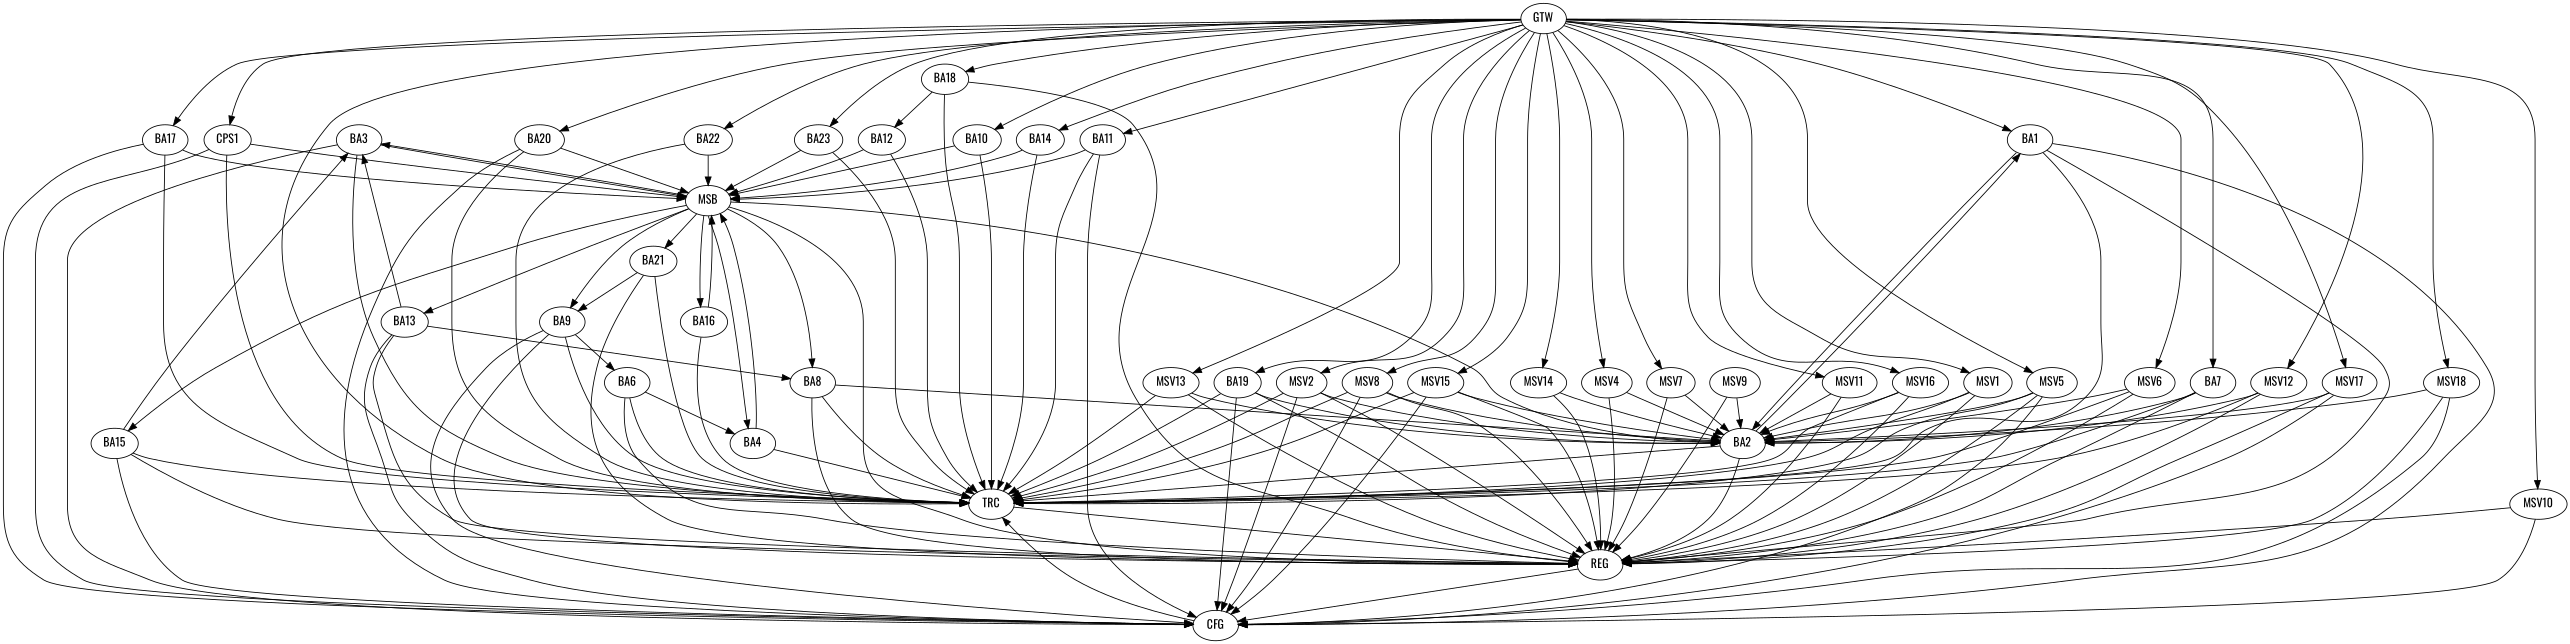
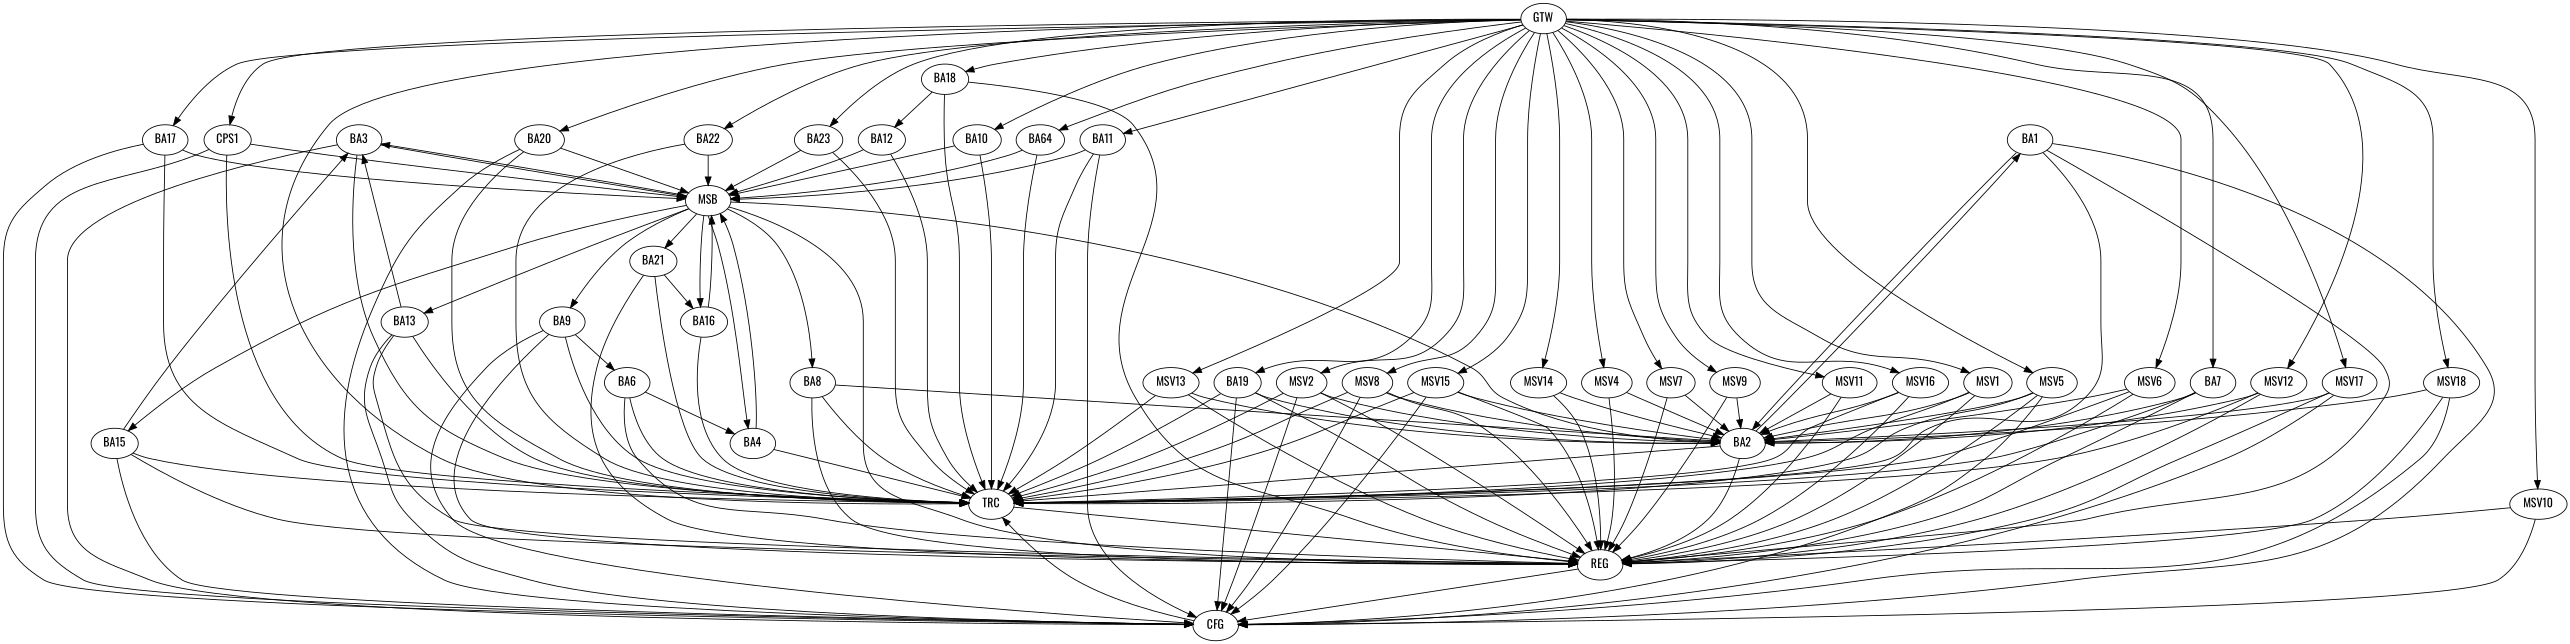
  strict digraph {
    fontname=Oswald
    node [fontname=Oswald]
    edge [fontname=Oswald]
    n1 [label=BA1]
    n2 [label=BA2]
    n3 [label=REG]
    n4 [label=CFG]
    n5 [label=TRC]
    n6 [label=BA3]
    n7 [label=MSB]
    n8 [label=BA4]
    n9 [label=BA8]
    n10 [label=BA9]
    n11 [label=BA13]
    n12 [label=BA15]
    n13 [label=BA16]
    n14 [label=BA21]
    n15 [label=BA6]
    n16 [label=BA7]
    n17 [label=BA10]
    n18 [label=BA11]
    n19 [label=BA12]
-   n20 [label=BA14]
+   n20 [label=BA64]
    n21 [label=BA17]
    n22 [label=BA18]
    n23 [label=BA19]
    n24 [label=BA20]
    n25 [label=BA22]
    n26 [label=BA23]
    n27 [label=CPS1]
    n28 [label=GTW]
    n29 [label=MSV1]
    n30 [label=MSV2]
    n31 [label=MSV4]
    n32 [label=MSV5]
    n33 [label=MSV6]
    n34 [label=MSV7]
    n35 [label=MSV8]
    n36 [label=MSV9]
    n37 [label=MSV10]
    n38 [label=MSV11]
    n39 [label=MSV12]
    n40 [label=MSV13]
    n41 [label=MSV14]
    n42 [label=MSV15]
    n43 [label=MSV16]
    n44 [label=MSV17]
    n45 [label=MSV18]
    n1 -> n2
    n1 -> n3
    n1 -> n4
    n1 -> n5
    n2 -> n1
    n2 -> n3
    n2 -> n5
    n3 -> n4
    n4 -> n5
    n5 -> n3
    n6 -> n4
    n6 -> n5
    n6 -> n7
    n7 -> n2
    n7 -> n3
    n7 -> n6
    n7 -> n8
    n7 -> n9
    n7 -> n10
    n7 -> n11
    n7 -> n12
    n7 -> n13
    n7 -> n14
    n8 -> n5
    n8 -> n7
    n9 -> n2
    n9 -> n3
    n9 -> n5
    n10 -> n3
    n10 -> n4
    n10 -> n5
    n10 -> n15
    n11 -> n3
    n11 -> n4
-   n11 -> n9
+   n11 -> n5
    n11 -> n6
    n12 -> n3
    n12 -> n4
    n12 -> n5
    n12 -> n6
    n13 -> n5
    n13 -> n7
    n14 -> n3
    n14 -> n5
-   n14 -> n10
+   n14 -> n13
    n15 -> n3
    n15 -> n5
    n15 -> n8
    n16 -> n2
    n16 -> n3
    n16 -> n5
    n17 -> n5
    n17 -> n7
    n18 -> n4
    n18 -> n5
    n18 -> n7
    n19 -> n5
    n19 -> n7
    n20 -> n5
    n20 -> n7
    n21 -> n4
    n21 -> n5
    n21 -> n7
    n22 -> n3
    n22 -> n5
    n22 -> n19
    n23 -> n2
    n23 -> n3
    n23 -> n4
    n23 -> n5
    n24 -> n4
    n24 -> n5
    n24 -> n7
    n25 -> n5
    n25 -> n7
    n26 -> n5
    n26 -> n7
    n27 -> n4
    n27 -> n5
    n27 -> n7
    n28 -> n5
    n28 -> n16
    n28 -> n17
    n28 -> n18
    n28 -> n20
    n28 -> n21
    n28 -> n22
    n28 -> n23
    n28 -> n24
    n28 -> n25
    n28 -> n26
    n28 -> n27
    n28 -> n29
    n28 -> n30
    n28 -> n31
    n28 -> n32
    n28 -> n33
    n28 -> n34
    n28 -> n35
-   n28 -> n1
+   n28 -> n36
    n28 -> n37
    n28 -> n38
    n28 -> n39
    n28 -> n40
    n28 -> n41
    n28 -> n42
    n28 -> n43
    n28 -> n44
    n28 -> n45
    n29 -> n2
    n29 -> n3
    n29 -> n5
    n30 -> n2
    n30 -> n3
    n30 -> n4
    n30 -> n5
    n31 -> n2
    n31 -> n3
    n32 -> n2
    n32 -> n3
    n32 -> n4
    n32 -> n5
    n33 -> n2
    n33 -> n3
    n33 -> n5
    n34 -> n2
    n34 -> n3
    n35 -> n2
    n35 -> n3
    n35 -> n4
    n35 -> n5
    n36 -> n2
    n36 -> n3
    n37 -> n3
    n37 -> n4
    n38 -> n2
    n38 -> n3
    n39 -> n2
    n39 -> n3
    n39 -> n5
    n40 -> n2
    n40 -> n3
    n40 -> n5
    n41 -> n2
    n41 -> n3
    n42 -> n2
    n42 -> n3
    n42 -> n4
    n42 -> n5
    n43 -> n2
    n43 -> n3
    n43 -> n5
    n44 -> n2
    n44 -> n3
    n44 -> n4
    n45 -> n2
    n45 -> n3
    n45 -> n4
  }
